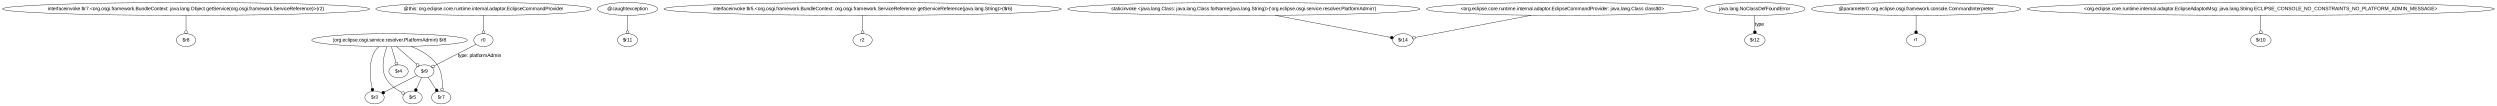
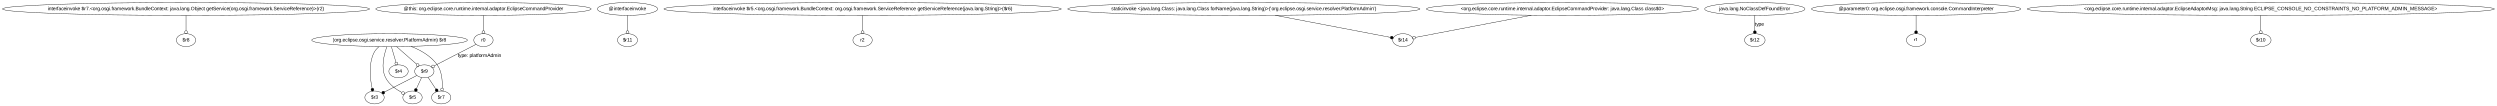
  digraph {
    fontname="Liberation Sans"
    node [fontname="Liberation Sans"]
    edge [arrowhead=odot fontname="Liberation Sans"]
    n1 [label="interfaceinvoke $r7.<org.osgi.framework.BundleContext: java.lang.Object getService(org.osgi.framework.ServiceReference)>(r2)"]
    n2 [label="$r8"]
    n3 [label="$r9"]
    n4 [label="$r3"]
    n5 [label="$r5"]
    n6 [label="$r7"]
    n7 [label="$r4"]
    n8 [label="(org.eclipse.osgi.service.resolver.PlatformAdmin) $r8"]
-   n9 [label="@caughtexception"]
+   n9 [label="@interfaceinvoke"]
    n10 [label="$r11"]
    n11 [label="@this: org.eclipse.core.runtime.internal.adaptor.EclipseCommandProvider"]
    n12 [label=r0]
    n13 [label="interfaceinvoke $r5.<org.osgi.framework.BundleContext: org.osgi.framework.ServiceReference getServiceReference(java.lang.String)>($r6)"]
    n14 [label=r2]
    n15 [label="staticinvoke <java.lang.Class: java.lang.Class forName(java.lang.String)>('org.eclipse.osgi.service.resolver.PlatformAdmin')"]
    n16 [label="$r14"]
    n17 [label="<org.eclipse.core.runtime.internal.adaptor.EclipseCommandProvider: java.lang.Class class$0>"]
    n18 [label="java.lang.NoClassDefFoundError"]
    n19 [label="$r12"]
    n20 [label="@parameter0: org.eclipse.osgi.framework.console.CommandInterpreter"]
    n21 [label=r1]
    n22 [label="<org.eclipse.core.runtime.internal.adaptor.EclipseAdaptorMsg: java.lang.String ECLIPSE_CONSOLE_NO_CONSTRAINTS_NO_PLATFORM_ADMIN_MESSAGE>"]
    n23 [label="$r10"]
    n1 -> n2
    n3 -> n4 [arrowhead=dot]
    n3 -> n5 [arrowhead=dot]
    n3 -> n6 [arrowhead=dot]
    n8 -> n3
    n8 -> n4 [arrowhead=dot]
    n8 -> n5
    n8 -> n6
    n8 -> n7
    n9 -> n10
    n11 -> n12
    n12 -> n3 [label="type: platformAdmin"]
    n13 -> n14
    n15 -> n16 [arrowhead=dot]
    n17 -> n16
    n18 -> n19 [arrowhead=dot label=type]
    n20 -> n21 [arrowhead=dot]
    n22 -> n23
  }
